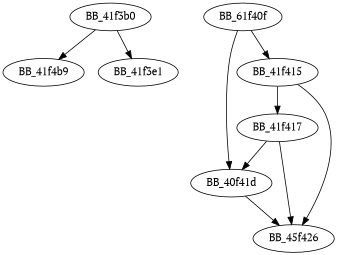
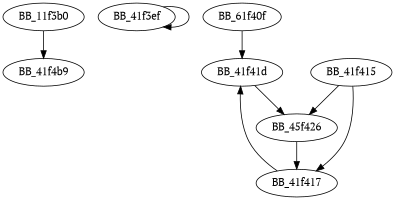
  digraph {
    fontname="PT Serif"
    node [fontname="PT Serif"]
    edge [fontname="PT Serif"]
    n1 [label=BB_41f4b9]
-   BB_41f3b0
-   BB_41f3e1
+   BB_41f3b0 [label=BB_11f3b0]
+   BB_41f3ef
    n5 [label=BB_61f40f]
-   BB_41f41d [label=BB_40f41d]
+   BB_41f41d
    BB_41f415
    n8 [label=BB_45f426]
    BB_41f417
    BB_41f3b0 -> n1
-   BB_41f3b0 -> BB_41f3e1
+   BB_41f3ef -> BB_41f3ef
    n5 -> BB_41f41d
-   n5 -> BB_41f415
    BB_41f41d -> n8
    BB_41f415 -> n8
    BB_41f415 -> BB_41f417
    BB_41f417 -> BB_41f41d
-   BB_41f417 -> n8
+   n8 -> BB_41f417
  }
